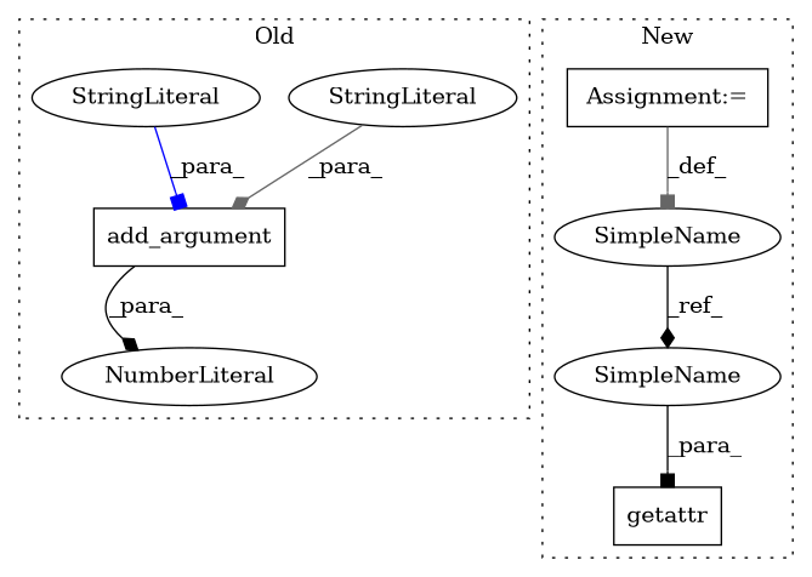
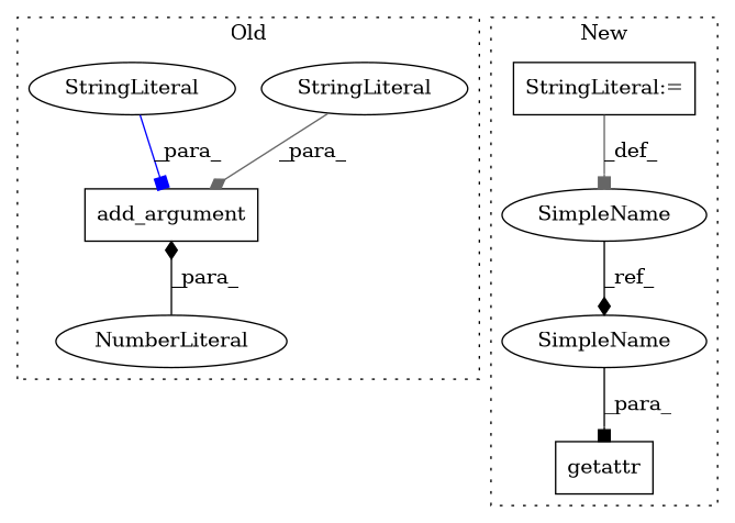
  digraph {
    node [a=32 l=1 shape=ellipse]
    edge [arrowhead=diamond color=black]
    n1 [l="13,1" label=add_argument s="4106,4182" shape=box]
    n2 [a=34 l=2 label=NumberLiteral s=4138]
    n3 [a=45 l=41 label=StringLiteral s=4141]
    n4 [a=45 l=14 label=StringLiteral s=4119]
    n5 [l="8,1" label=getattr s="5279,5292" shape=box]
    n6 [a=42 label=SimpleName s=5244]
-   n7 [a=7 label="Assignment:=" s=5069 shape=box]
+   n7 [a=7 label="StringLiteral:=" s=5069 shape=box]
    n8 [a=42 label=SimpleName s=5291]
    subgraph cluster_1 {
      label=Old
      style=dotted
      n1
      n2
      n3
      n4
    }
    subgraph cluster_2 {
      label=New
      style=dotted
      n5
      n6
      n7
      n8
    }
-   n1 -> n2 [label=_para_]
+   n2 -> n1 [label=_para_]
    n3 -> n1 [color=gray40 label=_para_]
    n4 -> n1 [arrowhead=box color=blue label=_para_]
    n6 -> n8 [label=_ref_]
    n7 -> n6 [arrowhead=box color=gray40 label=_def_]
    n8 -> n5 [arrowhead=box label=_para_]
  }
